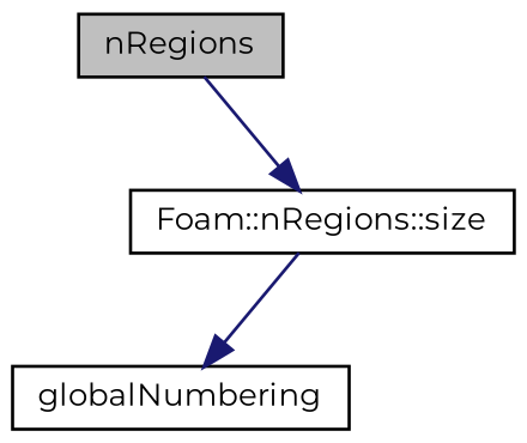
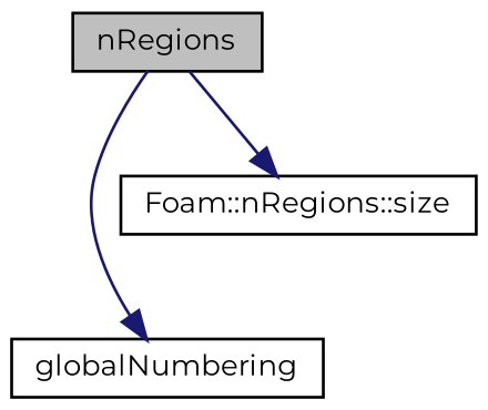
  digraph {
    fontname=Montserrat
    rankdir=TB
    node [color=black fontname=Montserrat fontsize=10 shape=record]
    edge [color=midnightblue fontname=Montserrat fontsize=10 labelfontname=FreeSans labelfontsize=10 style=solid]
    n1 [fillcolor=grey75 fontcolor=black height=0.2 label=nRegions style=filled width=0.4]
    n2 [height=0.2 label=globalNumbering width=0.4]
    n3 [height=0.2 label="Foam::nRegions::size" width=0.4]
-   n3 -> n2
+   n1 -> n2
    n1 -> n3
  }
